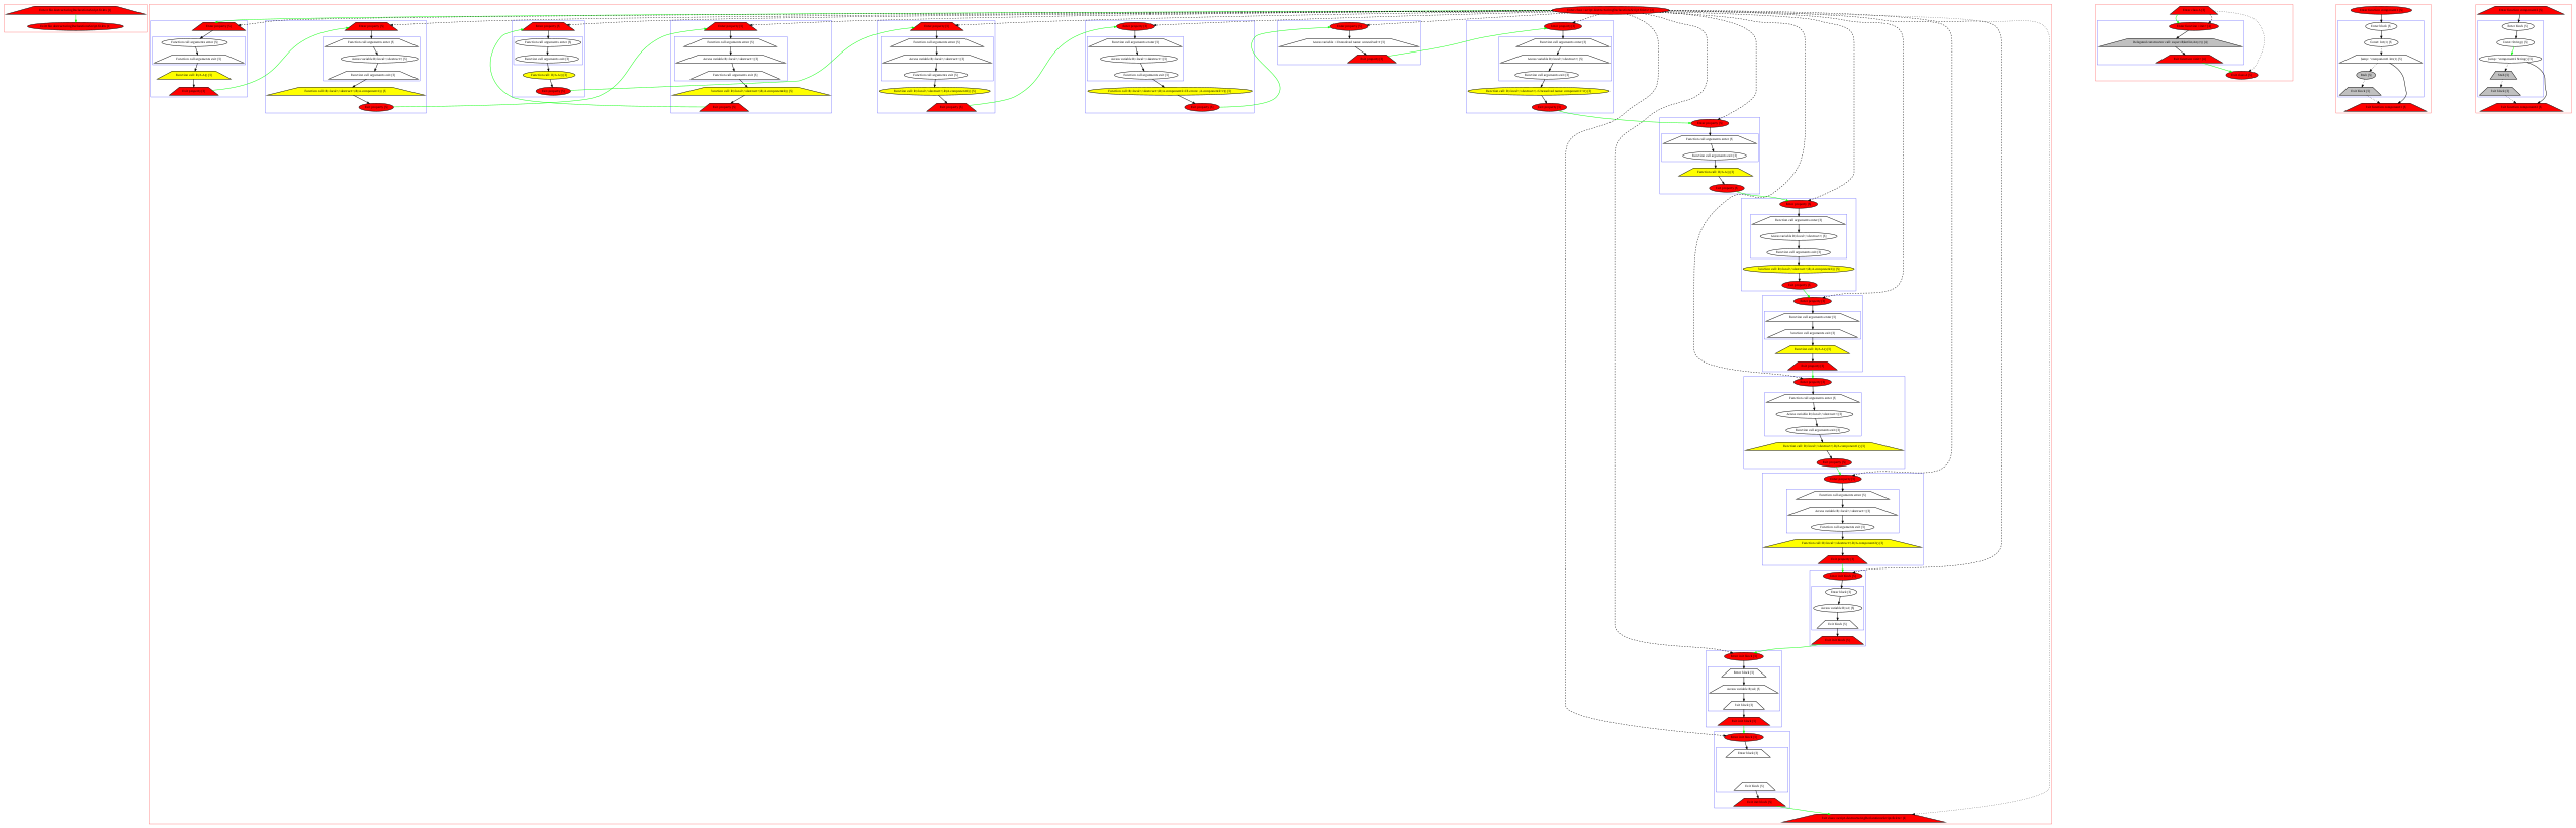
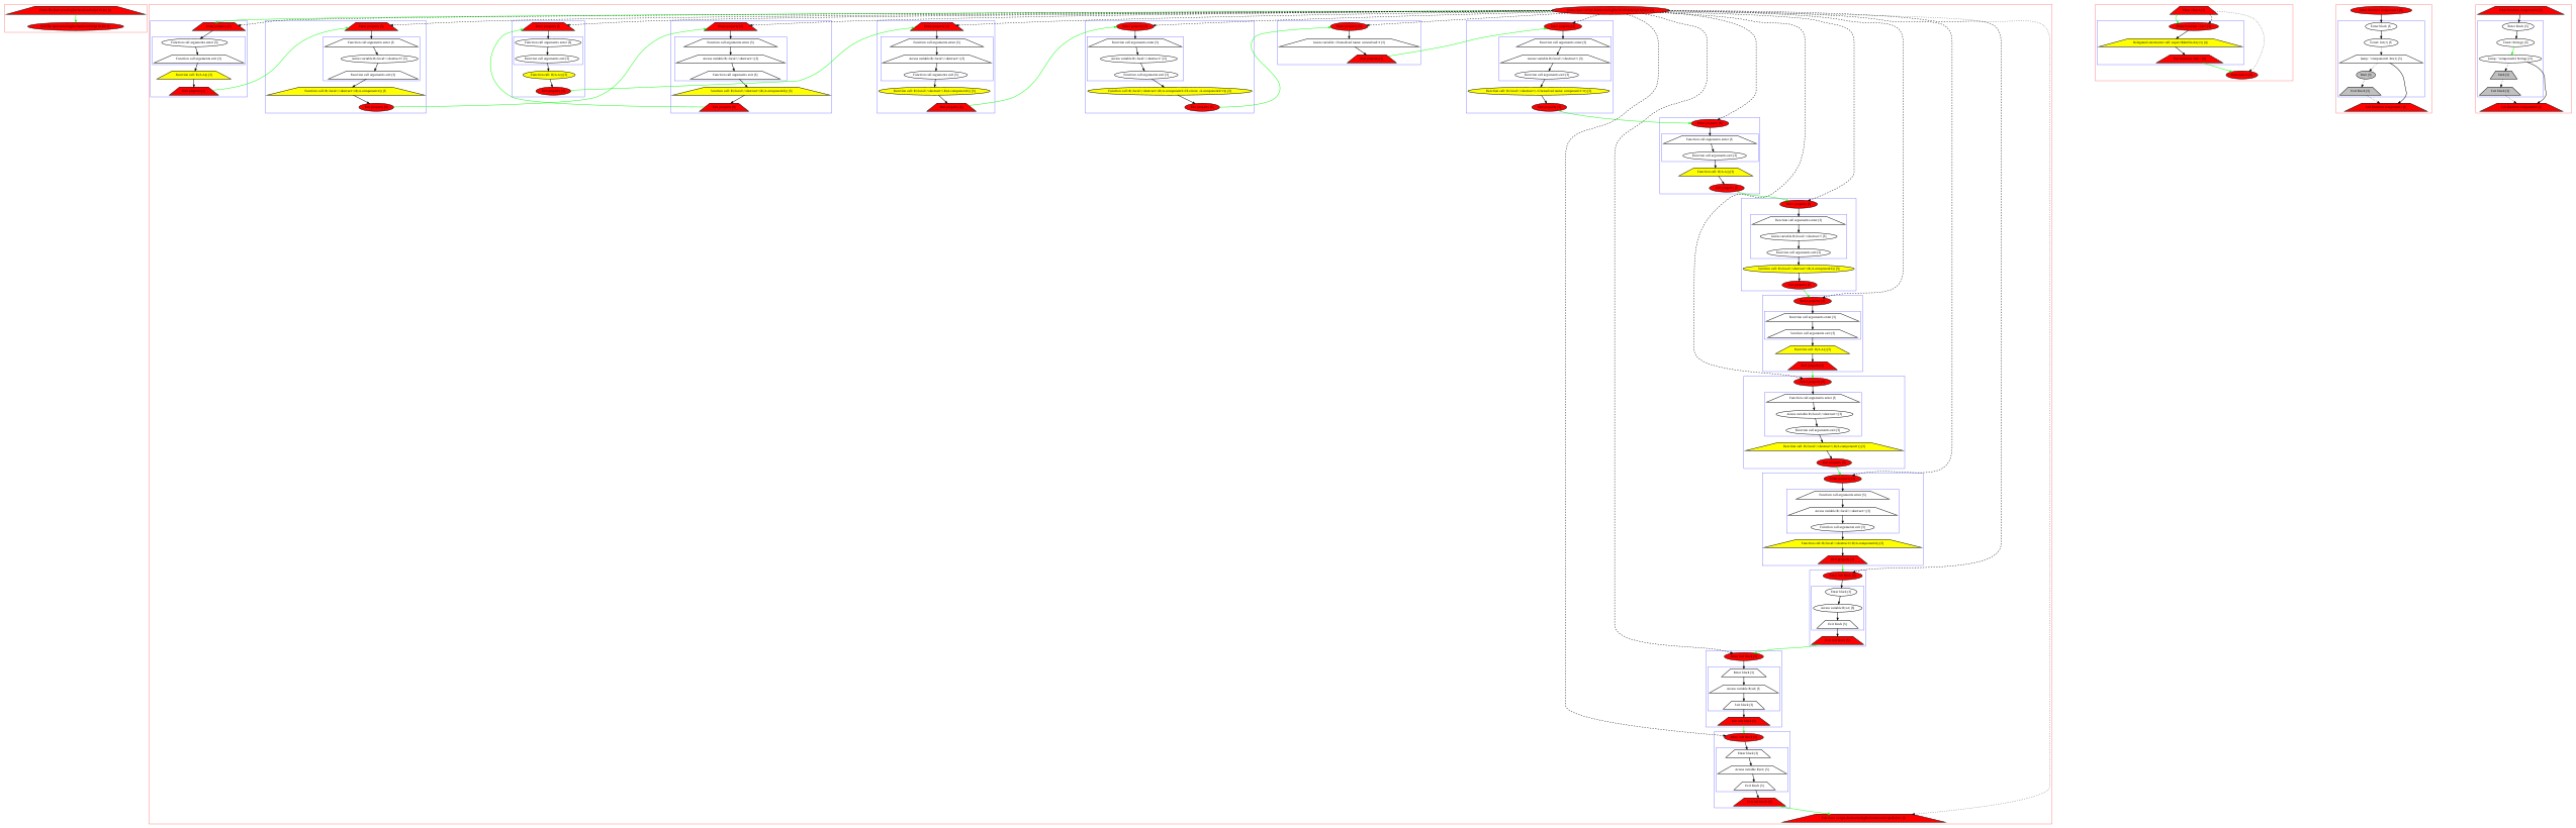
  digraph {
    fontname="PT Serif"
    nodesep=3
    node [fontname="PT Serif" penwidth=2 shape=trapezium style=filled]
    edge [fontname="PT Serif" penwidth=2]
    n1 [fillcolor=red label="Enter file destructuringDeclarationsScript.fir.kts [1]"]
    n2 [fillcolor=red label="Exit file destructuringDeclarationsScript.fir.kts [1]" shape=ellipse]
    n3 [label="Function call arguments enter [3]" shape=ellipse style=""]
    n4 [label="Function call arguments exit [3]" style=""]
    n5 [fillcolor=red label="Enter property [3]"]
    n6 [fillcolor=yellow label="Function call: R|/A.A|() [3]"]
    n7 [fillcolor=red label="Exit property [3]"]
    n8 [label="Function call arguments enter [3]" style=""]
    n9 [label="Access variable R|<local>/<destruct>| [3]" shape=ellipse style=""]
    n10 [label="Function call arguments exit [3]" style=""]
    n11 [fillcolor=red label="Enter property [3]"]
    n12 [fillcolor=yellow label="Function call: R|<local>/<destruct>|.R|/A.component1|() [3]"]
    n13 [fillcolor=red label="Exit property [3]" shape=ellipse]
    n14 [label="Function call arguments enter [3]" style=""]
    n15 [label="Access variable R|<local>/<destruct>| [3]" style=""]
    n16 [label="Function call arguments exit [3]" style=""]
    n17 [fillcolor=red label="Enter property [3]"]
    n18 [fillcolor=yellow label="Function call: R|<local>/<destruct>|.R|/A.component2|() [3]"]
    n19 [fillcolor=red label="Exit property [3]"]
    n20 [label="Function call arguments enter [3]" shape=ellipse style=""]
    n21 [label="Function call arguments exit [3]" shape=ellipse style=""]
    n22 [fillcolor=red label="Enter property [3]"]
    n23 [fillcolor=yellow label="Function call: R|/A.A|() [3]" shape=ellipse]
    n24 [fillcolor=red label="Exit property [3]" shape=ellipse]
    n25 [label="Function call arguments enter [3]" style=""]
    n26 [label="Access variable R|<local>/<destruct>| [3]" style=""]
    n27 [label="Function call arguments exit [3]" shape=ellipse style=""]
    n28 [fillcolor=red label="Enter property [3]"]
    n29 [fillcolor=yellow label="Function call: R|<local>/<destruct>|.R|/A.component1|() [3]" shape=ellipse]
    n30 [fillcolor=red label="Exit property [3]"]
    n31 [label="Function call arguments enter [3]" style=""]
    n32 [label="Access variable R|<local>/<destruct>| [3]" shape=ellipse style=""]
    n33 [label="Function call arguments exit [3]" shape=ellipse style=""]
    n34 [fillcolor=red label="Enter property [3]" shape=ellipse]
    n35 [fillcolor=yellow label="Function call: R|<local>/<destruct>|.R|/A.component2<CS errors: /A.component2>#|() [3]" shape=ellipse]
    n36 [fillcolor=red label="Exit property [3]" shape=ellipse]
    n37 [fillcolor=red label="Enter property [3]" shape=ellipse]
    n38 [label="Access variable <Unresolved name: unresolved># [3]" style=""]
    n39 [fillcolor=red label="Exit property [3]"]
    n40 [label="Function call arguments enter [3]" style=""]
    n41 [label="Access variable R|<local>/<destruct>| [3]" style=""]
    n42 [label="Function call arguments exit [3]" shape=ellipse style=""]
    n43 [fillcolor=red label="Enter property [3]" shape=ellipse]
    n44 [fillcolor=yellow label="Function call: R|<local>/<destruct>|.<Unresolved name: component1>#() [3]" shape=ellipse]
    n45 [fillcolor=red label="Exit property [3]" shape=ellipse]
    n46 [label="Function call arguments enter [3]" style=""]
    n47 [label="Function call arguments exit [3]" shape=ellipse style=""]
    n48 [fillcolor=red label="Enter property [3]" shape=ellipse]
    n49 [fillcolor=yellow label="Function call: R|/A.A|() [3]"]
    n50 [fillcolor=red label="Exit property [3]" shape=ellipse]
    n51 [label="Function call arguments enter [3]" style=""]
    n52 [label="Access variable R|<local>/<destruct>| [3]" shape=ellipse style=""]
    n53 [label="Function call arguments exit [3]" shape=ellipse style=""]
    n54 [fillcolor=red label="Enter property [3]" shape=ellipse]
    n55 [fillcolor=yellow label="Function call: R|<local>/<destruct>|.R|/A.component1|() [3]" shape=ellipse]
    n56 [fillcolor=red label="Exit property [3]" shape=ellipse]
    n57 [label="Function call arguments enter [3]" style=""]
    n58 [label="Function call arguments exit [3]" style=""]
    n59 [fillcolor=red label="Enter property [3]" shape=ellipse]
    n60 [fillcolor=yellow label="Function call: R|/A.A|() [3]"]
    n61 [fillcolor=red label="Exit property [3]"]
    n62 [label="Function call arguments enter [3]" style=""]
    n63 [label="Access variable R|<local>/<destruct>| [3]" shape=ellipse style=""]
    n64 [label="Function call arguments exit [3]" shape=ellipse style=""]
    n65 [fillcolor=red label="Enter property [3]" shape=ellipse]
    n66 [fillcolor=yellow label="Function call: R|<local>/<destruct>|.R|/A.component1|() [3]"]
    n67 [fillcolor=red label="Exit property [3]" shape=ellipse]
    n68 [label="Function call arguments enter [3]" style=""]
    n69 [label="Access variable R|<local>/<destruct>| [3]" style=""]
    n70 [label="Function call arguments exit [3]" shape=ellipse style=""]
    n71 [fillcolor=red label="Enter property [3]" shape=ellipse]
    n72 [fillcolor=yellow label="Function call: R|<local>/<destruct>|.R|/A.component2|() [3]"]
    n73 [fillcolor=red label="Exit property [3]"]
    n74 [label="Enter block [3]" shape=ellipse style=""]
    n75 [label="Access variable R|/a1| [3]" shape=ellipse style=""]
    n76 [label="Exit block [3]" style=""]
    n77 [fillcolor=red label="Enter init block [3]" shape=ellipse]
    n78 [fillcolor=red label="Exit init block [3]"]
    n79 [label="Enter block [3]" style=""]
    n80 [label="Access variable R|/a2| [3]" style=""]
    n81 [label="Exit block [3]" style=""]
    n82 [fillcolor=red label="Enter init block [3]" shape=ellipse]
    n83 [fillcolor=red label="Exit init block [3]"]
    n84 [label="Enter block [3]" style=""]
+   n85 [label="Access variable R|/e1| [3]" style=""]
    n86 [label="Exit block [3]" style=""]
    n87 [fillcolor=red label="Enter init block [3]" shape=ellipse]
    n88 [fillcolor=red label="Exit init block [3]"]
    n89 [fillcolor=red label="Enter class <script-destructuringDeclarationsScript.fir.kts> [2]" shape=ellipse]
    n90 [fillcolor=red label="Exit class <script-destructuringDeclarationsScript.fir.kts> [2]"]
    n91 [fillcolor=red label="Enter function <init> [4]" shape=ellipse]
-   n92 [fillcolor=gray label="Delegated constructor call: super<R|kotlin/Any|>() [4]"]
+   n92 [fillcolor=yellow label="Delegated constructor call: super<R|kotlin/Any|>() [4]"]
    n93 [fillcolor=red label="Exit function <init> [4]"]
    n94 [fillcolor=red label="Enter class A [3]"]
    n95 [fillcolor=red label="Exit class A [3]" shape=ellipse]
    n96 [label="Enter block [3]" shape=ellipse style=""]
    n97 [label="Const: Int(1) [3]" shape=ellipse style=""]
    n98 [label="Jump: ^component1 Int(1) [3]" style=""]
    n99 [fillcolor=gray label="Stub [3]" shape=ellipse]
    n100 [fillcolor=gray label="Exit block [3]"]
    n101 [fillcolor=red label="Enter function component1 [3]" shape=ellipse]
    n102 [fillcolor=red label="Exit function component1 [3]"]
    n103 [label="Enter block [3]" shape=ellipse style=""]
    n104 [label="Const: String() [3]" shape=ellipse style=""]
    n105 [label="Jump: ^component2 String() [3]" shape=ellipse style=""]
    n106 [fillcolor=gray label="Stub [3]"]
    n107 [fillcolor=gray label="Exit block [3]"]
    n108 [fillcolor=red label="Enter function component2 [3]"]
    n109 [fillcolor=red label="Exit function component2 [3]"]
    subgraph cluster_1 {
      color=red
      n1
      n2
    }
    subgraph cluster_2 {
      color=red
      n89
      n90
      subgraph cluster_3 {
        color=blue
        n5
        n6
        n7
        subgraph cluster_4 {
          color=blue
          n3
          n4
        }
      }
      subgraph cluster_5 {
        color=blue
        n11
        n12
        n13
        subgraph cluster_6 {
          color=blue
          n8
          n9
          n10
        }
      }
      subgraph cluster_7 {
        color=blue
        n17
        n18
        n19
        subgraph cluster_8 {
          color=blue
          n14
          n15
          n16
        }
      }
      subgraph cluster_9 {
        color=blue
        n22
        n23
        n24
        subgraph cluster_10 {
          color=blue
          n20
          n21
        }
      }
      subgraph cluster_11 {
        color=blue
        n28
        n29
        n30
        subgraph cluster_12 {
          color=blue
          n25
          n26
          n27
        }
      }
      subgraph cluster_13 {
        color=blue
        n34
        n35
        n36
        subgraph cluster_14 {
          color=blue
          n31
          n32
          n33
        }
      }
      subgraph cluster_15 {
        color=blue
        n37
        n38
        n39
      }
      subgraph cluster_16 {
        color=blue
        n43
        n44
        n45
        subgraph cluster_17 {
          color=blue
          n40
          n41
          n42
        }
      }
      subgraph cluster_18 {
        color=blue
        n48
        n49
        n50
        subgraph cluster_19 {
          color=blue
          n46
          n47
        }
      }
      subgraph cluster_20 {
        color=blue
        n54
        n55
        n56
        subgraph cluster_21 {
          color=blue
          n51
          n52
          n53
        }
      }
      subgraph cluster_22 {
        color=blue
        n59
        n60
        n61
        subgraph cluster_23 {
          color=blue
          n57
          n58
        }
      }
      subgraph cluster_24 {
        color=blue
        n65
        n66
        n67
        subgraph cluster_25 {
          color=blue
          n62
          n63
          n64
        }
      }
      subgraph cluster_26 {
        color=blue
        n71
        n72
        n73
        subgraph cluster_27 {
          color=blue
          n68
          n69
          n70
        }
      }
      subgraph cluster_28 {
        color=blue
        n77
        n78
        subgraph cluster_29 {
          color=blue
          n74
          n75
          n76
        }
      }
      subgraph cluster_30 {
        color=blue
        n82
        n83
        subgraph cluster_31 {
          color=blue
          n79
          n80
          n81
        }
      }
      subgraph cluster_32 {
        color=blue
        n87
        n88
        subgraph cluster_33 {
          color=blue
          n84
+         n85
          n86
        }
      }
    }
    subgraph cluster_34 {
      color=red
      n94
      n95
      subgraph cluster_35 {
        color=blue
        n91
        n92
        n93
      }
    }
    subgraph cluster_36 {
      color=red
      n101
      n102
      subgraph cluster_37 {
        color=blue
        n96
        n97
        n98
        n99
        n100
      }
    }
    subgraph cluster_38 {
      color=red
      n108
      n109
      subgraph cluster_39 {
        color=blue
        n103
        n104
        n105
        n106
        n107
      }
    }
    n1 -> n2 [color=green]
    n3 -> n4
    n4 -> n6
    n5 -> n3
    n6 -> n7
    n7 -> n11 [color=green]
    n8 -> n9
    n9 -> n10
    n10 -> n12
    n11 -> n8
    n12 -> n13
    n13 -> n17 [color=green]
    n14 -> n15
    n15 -> n16
    n16 -> n18
    n17 -> n14
    n18 -> n19
    n19 -> n22 [color=green]
    n20 -> n21
    n21 -> n23
    n22 -> n20
    n23 -> n24
    n24 -> n28 [color=green]
    n25 -> n26
    n26 -> n27
    n27 -> n29
    n28 -> n25
    n29 -> n30
    n30 -> n34 [color=green]
    n31 -> n32
    n32 -> n33
    n33 -> n35
    n34 -> n31
    n35 -> n36
    n36 -> n37 [color=green]
    n37 -> n38
    n38 -> n39
    n39 -> n43 [color=green]
    n40 -> n41
    n41 -> n42
    n42 -> n44
    n43 -> n40
    n44 -> n45
    n45 -> n48 [color=green]
    n46 -> n47
    n47 -> n49
    n48 -> n46
    n49 -> n50
    n50 -> n54 [color=green]
    n51 -> n52
    n52 -> n53
    n53 -> n55
    n54 -> n51
    n55 -> n56
    n56 -> n59 [color=green]
    n57 -> n58
    n58 -> n60
    n59 -> n57
    n60 -> n61
    n61 -> n65 [color=green]
    n62 -> n63
    n63 -> n64
    n64 -> n66
    n65 -> n62
    n66 -> n67
    n67 -> n71 [color=green]
    n68 -> n69
    n69 -> n70
    n70 -> n72
    n71 -> n68
    n72 -> n73
    n73 -> n77 [color=green]
    n74 -> n75
    n75 -> n76
    n76 -> n78
    n77 -> n74
    n78 -> n82 [color=green]
    n79 -> n80
    n80 -> n81
    n81 -> n83
    n82 -> n79
    n83 -> n87 [color=green]
+   n84 -> n85
+   n85 -> n86
    n86 -> n88
    n87 -> n84
    n88 -> n90 [color=green]
    n89 -> n5 [color=green]
    n89 -> n5 [style=dashed]
    n89 -> n11 [style=dashed]
    n89 -> n17 [style=dashed]
    n89 -> n22 [style=dashed]
    n89 -> n28 [style=dashed]
    n89 -> n34 [style=dashed]
    n89 -> n37 [style=dashed]
    n89 -> n43 [style=dashed]
    n89 -> n48 [style=dashed]
    n89 -> n54 [style=dashed]
    n89 -> n59 [style=dashed]
    n89 -> n65 [style=dashed]
    n89 -> n71 [style=dashed]
    n89 -> n77 [style=dashed]
    n89 -> n82 [style=dashed]
    n89 -> n87 [style=dashed]
    n89 -> n90 [style=dotted]
    n91 -> n92
    n92 -> n93
    n93 -> n95 [color=green]
    n94 -> n91 [color=green]
    n94 -> n91 [style=dashed]
    n94 -> n95 [style=dotted]
    n96 -> n97
    n97 -> n98 [style=dotted]
    n98 -> n99 [style=dotted]
    n98 -> n102
    n99 -> n100 [style=dotted]
    n100 -> n102 [style=dotted]
    n101 -> n96
    n103 -> n104
    n104 -> n105 [color=green]
    n105 -> n106 [style=dotted]
    n105 -> n109
    n106 -> n107 [style=dotted]
    n107 -> n109 [style=dotted]
    n108 -> n103
  }
